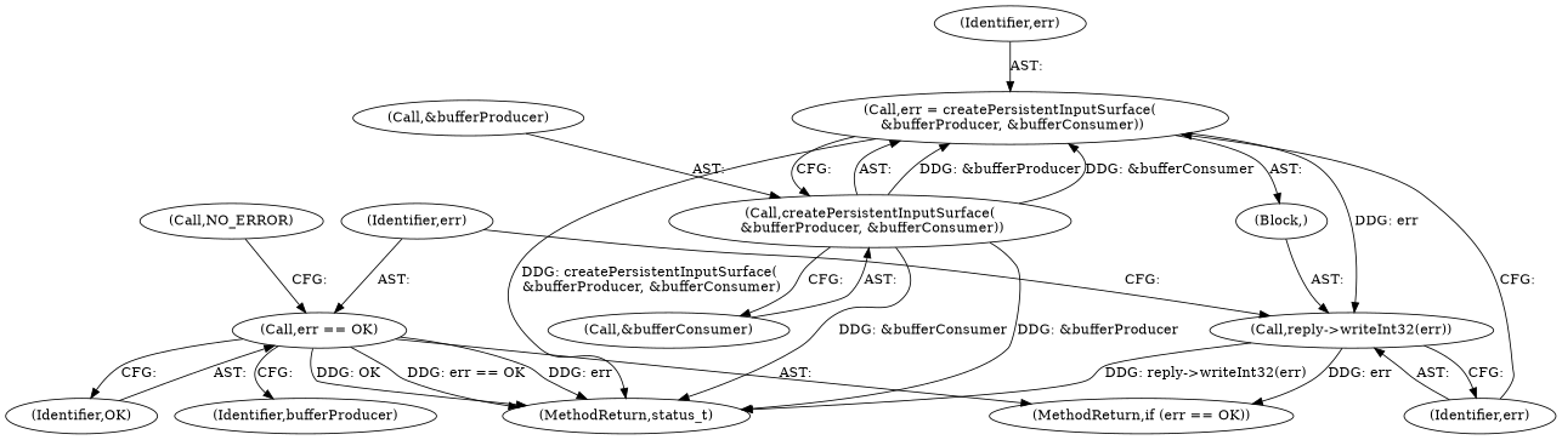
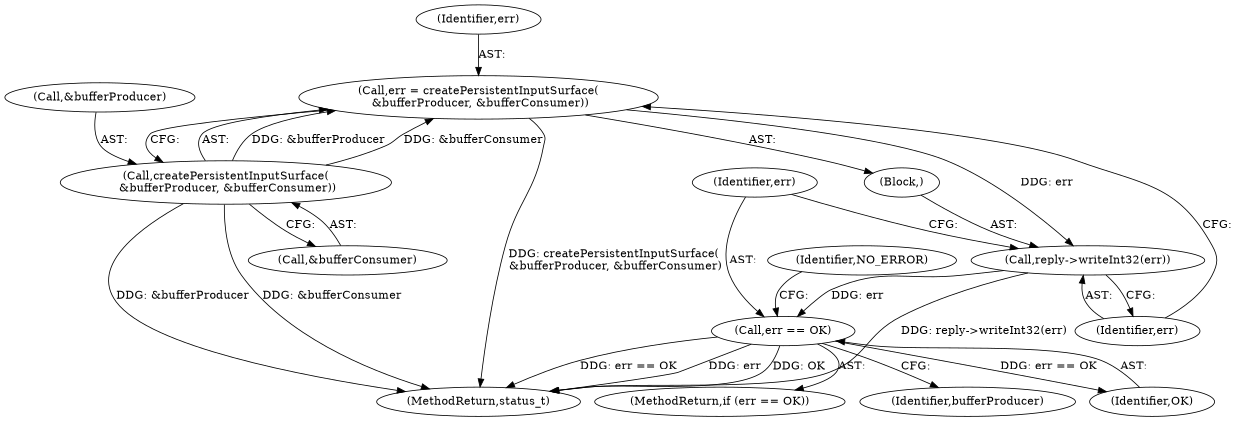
  digraph {
    n1 [label="(Call,err = createPersistentInputSurface(\n &bufferProducer, &bufferConsumer))"]
    n2 [label="(Call,createPersistentInputSurface(\n &bufferProducer, &bufferConsumer))"]
    n3 [label="(Call,reply->writeInt32(err))"]
    n4 [label="(MethodReturn,status_t)"]
    n5 [label="(Block,)"]
    n6 [label="(Call,&bufferConsumer)"]
    n7 [label="(Call,err == OK)"]
    n8 [label="(Identifier,err)"]
    n9 [label="(Identifier,OK)"]
    n10 [label="(MethodReturn,if (err == OK))"]
    n11 [label="(Identifier,bufferProducer)"]
    n12 [label="(Identifier,err)"]
-   n13 [label="(Call,NO_ERROR)"]
+   n13 [label="(Identifier,NO_ERROR)"]
    n14 [label="(Call,&bufferProducer)"]
    n15 [label="(Identifier,err)"]
    n1 -> n2 [label="CFG: "]
    n1 -> n3 [label="DDG: err"]
    n1 -> n4 [label="DDG: createPersistentInputSurface(\n &bufferProducer, &bufferConsumer)"]
    n1 -> n5 [label="AST: "]
    n2 -> n1 [label="AST: "]
    n2 -> n1 [label="DDG: &bufferProducer"]
    n2 -> n1 [label="DDG: &bufferConsumer"]
    n2 -> n4 [label="DDG: &bufferConsumer"]
    n2 -> n4 [label="DDG: &bufferProducer"]
    n2 -> n6 [label="CFG: "]
    n3 -> n4 [label="DDG: reply->writeInt32(err)"]
-   n3 -> n10 [label="DDG: err"]
+   n3 -> n7 [label="DDG: err"]
    n3 -> n8 [label="CFG: "]
    n5 -> n3 [label="AST: "]
    n6 -> n2 [label="AST: "]
    n7 -> n4 [label="DDG: err == OK"]
    n7 -> n4 [label="DDG: err"]
    n7 -> n4 [label="DDG: OK"]
-   n7 -> n9 [label="CFG: "]
+   n7 -> n9 [label="DDG: err == OK"]
    n7 -> n10 [label="AST: "]
    n7 -> n11 [label="CFG: "]
    n8 -> n1 [label="CFG: "]
    n8 -> n3 [label="AST: "]
    n9 -> n7 [label="AST: "]
    n12 -> n1 [label="AST: "]
    n13 -> n7 [label="CFG: "]
    n14 -> n2 [label="AST: "]
    n15 -> n3 [label="CFG: "]
    n15 -> n7 [label="AST: "]
  }
